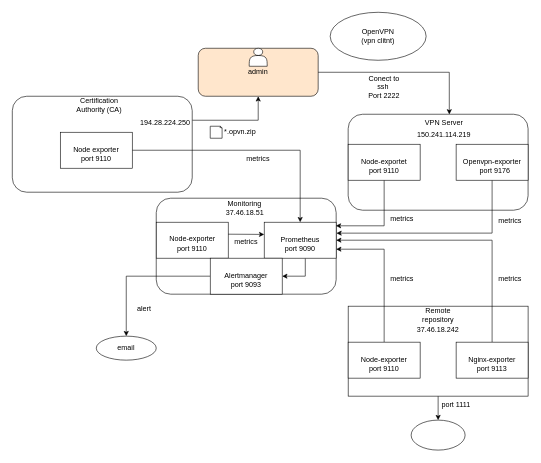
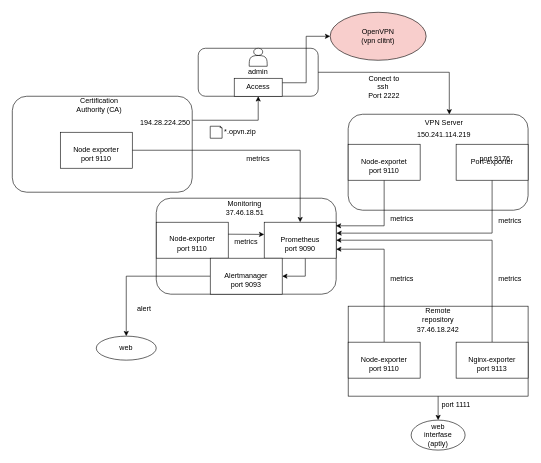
  <mxCell id="0" />
  <mxCell id="1" parent="0" />
  <mxCell id="2" value="" style="rounded=1;whiteSpace=wrap;html=1;" parent="1" vertex="1"><mxGeometry x="260" y="330" width="300" height="160" as="geometry" /></mxCell>
  <mxCell id="3" value="Monitoring" style="text;html=1;align=center;verticalAlign=middle;whiteSpace=wrap;rounded=0;" parent="1" vertex="1"><mxGeometry x="375" y="320" width="65" height="40" as="geometry" /></mxCell>
  <mxCell id="4" value="" style="rounded=0;whiteSpace=wrap;html=1;" parent="1" vertex="1"><mxGeometry x="260" y="370" width="120" height="60" as="geometry" /></mxCell>
  <mxCell id="5" style="edgeStyle=orthogonalEdgeStyle;rounded=0;orthogonalLoop=1;jettySize=auto;html=1;entryX=1;entryY=0.5;entryDx=0;entryDy=0;exitX=0.571;exitY=1.006;exitDx=0;exitDy=0;exitPerimeter=0;" parent="1" source="6" target="12" edge="1"><mxGeometry relative="1" as="geometry" /></mxCell>
  <mxCell id="6" value="" style="rounded=0;whiteSpace=wrap;html=1;" parent="1" vertex="1"><mxGeometry x="440" y="370" width="120" height="60" as="geometry" /></mxCell>
  <mxCell id="7" value="" style="endArrow=classic;html=1;rounded=0;entryX=-0.003;entryY=0.552;entryDx=0;entryDy=0;entryPerimeter=0;exitX=0.997;exitY=0.546;exitDx=0;exitDy=0;exitPerimeter=0;" parent="1" edge="1"><mxGeometry width="50" height="50" relative="1" as="geometry"><mxPoint x="380" y="390" as="sourcePoint" /><mxPoint x="440" y="390.36" as="targetPoint" /></mxGeometry></mxCell>
  <mxCell id="8" value="Prometheus" style="text;html=1;align=center;verticalAlign=middle;whiteSpace=wrap;rounded=0;" parent="1" vertex="1"><mxGeometry x="470" y="382.5" width="60" height="35" as="geometry" /></mxCell>
  <mxCell id="9" value="Node-exporter" style="text;html=1;align=center;verticalAlign=middle;whiteSpace=wrap;rounded=0;" parent="1" vertex="1"><mxGeometry x="277.5" y="382.5" width="85" height="30" as="geometry" /></mxCell>
  <mxCell id="10" value="" style="ellipse;whiteSpace=wrap;html=1;" parent="1" vertex="1"><mxGeometry x="160" y="560" width="100" height="40" as="geometry" /></mxCell>
  <mxCell id="11" style="edgeStyle=orthogonalEdgeStyle;rounded=0;orthogonalLoop=1;jettySize=auto;html=1;" parent="1" source="12" target="10" edge="1"><mxGeometry relative="1" as="geometry" /></mxCell>
  <mxCell id="12" value="" style="rounded=0;whiteSpace=wrap;html=1;" parent="1" vertex="1"><mxGeometry x="350" y="430" width="120" height="60" as="geometry" /></mxCell>
  <mxCell id="13" value="Alertmanager" style="text;html=1;align=center;verticalAlign=middle;whiteSpace=wrap;rounded=0;" parent="1" vertex="1"><mxGeometry x="380" y="445" width="60" height="30" as="geometry" /></mxCell>
- <mxCell id="14" value="email" style="text;html=1;align=center;verticalAlign=middle;whiteSpace=wrap;rounded=0;" parent="1" vertex="1"><mxGeometry x="180" y="565" width="60" height="30" as="geometry" /></mxCell>
+ <mxCell id="14" value="web" style="text;html=1;align=center;verticalAlign=middle;whiteSpace=wrap;rounded=0;" parent="1" vertex="1"><mxGeometry x="180" y="565" width="60" height="30" as="geometry" /></mxCell>
  <mxCell id="15" style="edgeStyle=orthogonalEdgeStyle;rounded=0;orthogonalLoop=1;jettySize=auto;html=1;exitX=1;exitY=0.25;exitDx=0;exitDy=0;entryX=0.5;entryY=1;entryDx=0;entryDy=0;" parent="1" source="16" target="33" edge="1"><mxGeometry relative="1" as="geometry" /></mxCell>
  <mxCell id="16" value="" style="rounded=1;whiteSpace=wrap;html=1;" parent="1" vertex="1"><mxGeometry x="20" y="160" width="300" height="160" as="geometry" /></mxCell>
  <mxCell id="17" value="Certification Authority (CA)" style="text;html=1;align=center;verticalAlign=middle;whiteSpace=wrap;rounded=0;" parent="1" vertex="1"><mxGeometry x="120" y="160" width="90" height="30" as="geometry" /></mxCell>
  <mxCell id="18" style="edgeStyle=orthogonalEdgeStyle;rounded=0;orthogonalLoop=1;jettySize=auto;html=1;exitX=1;exitY=0.5;exitDx=0;exitDy=0;entryX=0.5;entryY=0;entryDx=0;entryDy=0;" parent="1" source="19" target="6" edge="1"><mxGeometry relative="1" as="geometry" /></mxCell>
  <mxCell id="19" value="Node exporter" style="rounded=0;whiteSpace=wrap;html=1;" parent="1" vertex="1"><mxGeometry x="100" y="220" width="120" height="60" as="geometry" /></mxCell>
  <mxCell id="20" value="" style="rounded=1;whiteSpace=wrap;html=1;" parent="1" vertex="1"><mxGeometry x="580" y="190" width="300" height="160" as="geometry" /></mxCell>
  <mxCell id="21" value="VPN Server" style="text;html=1;align=center;verticalAlign=middle;whiteSpace=wrap;rounded=0;" parent="1" vertex="1"><mxGeometry x="700" y="190" width="80" height="30" as="geometry" /></mxCell>
  <mxCell id="22" style="edgeStyle=orthogonalEdgeStyle;rounded=0;orthogonalLoop=1;jettySize=auto;html=1;exitX=0.5;exitY=1;exitDx=0;exitDy=0;entryX=0.996;entryY=0.1;entryDx=0;entryDy=0;entryPerimeter=0;" parent="1" source="23" target="6" edge="1"><mxGeometry relative="1" as="geometry" /></mxCell>
  <mxCell id="23" value="Node-exportet" style="rounded=0;whiteSpace=wrap;html=1;" parent="1" vertex="1"><mxGeometry x="580" y="240" width="120" height="60" as="geometry" /></mxCell>
  <mxCell id="24" style="edgeStyle=orthogonalEdgeStyle;rounded=0;orthogonalLoop=1;jettySize=auto;html=1;exitX=0.5;exitY=1;exitDx=0;exitDy=0;entryX=1.004;entryY=0.304;entryDx=0;entryDy=0;entryPerimeter=0;" parent="1" source="25" target="6" edge="1"><mxGeometry relative="1" as="geometry" /></mxCell>
- <mxCell id="25" value="Openvpn-exporter" style="rounded=0;whiteSpace=wrap;html=1;" parent="1" vertex="1"><mxGeometry x="760" y="240" width="120" height="60" as="geometry" /></mxCell>
+ <mxCell id="25" value="Port-exporter" style="rounded=0;whiteSpace=wrap;html=1;" parent="1" vertex="1"><mxGeometry x="760" y="240" width="120" height="60" as="geometry" /></mxCell>
  <mxCell id="26" style="edgeStyle=orthogonalEdgeStyle;rounded=0;orthogonalLoop=1;jettySize=auto;html=1;exitX=0.5;exitY=1;exitDx=0;exitDy=0;entryX=0.5;entryY=0;entryDx=0;entryDy=0;" parent="1" source="27" target="47" edge="1"><mxGeometry relative="1" as="geometry" /></mxCell>
  <mxCell id="27" value="" style="rounded=1;whiteSpace=wrap;html=1;arcSize=0;" parent="1" vertex="1"><mxGeometry x="580" y="510" width="300" height="150" as="geometry" /></mxCell>
  <mxCell id="28" value="Remote repository" style="text;html=1;align=center;verticalAlign=middle;whiteSpace=wrap;rounded=0;" parent="1" vertex="1"><mxGeometry x="700" y="510" width="60" height="30" as="geometry" /></mxCell>
  <mxCell id="29" style="edgeStyle=orthogonalEdgeStyle;rounded=0;orthogonalLoop=1;jettySize=auto;html=1;exitX=0.5;exitY=0;exitDx=0;exitDy=0;entryX=1;entryY=0.75;entryDx=0;entryDy=0;" parent="1" source="30" target="6" edge="1"><mxGeometry relative="1" as="geometry" /></mxCell>
  <mxCell id="30" value="Node-exporter" style="rounded=0;whiteSpace=wrap;html=1;" parent="1" vertex="1"><mxGeometry x="580" y="570" width="120" height="60" as="geometry" /></mxCell>
  <mxCell id="31" style="edgeStyle=orthogonalEdgeStyle;rounded=0;orthogonalLoop=1;jettySize=auto;html=1;exitX=0.5;exitY=0;exitDx=0;exitDy=0;entryX=1;entryY=0.5;entryDx=0;entryDy=0;" parent="1" source="32" target="6" edge="1"><mxGeometry relative="1" as="geometry" /></mxCell>
  <mxCell id="32" value="Nginx-exporter" style="rounded=0;whiteSpace=wrap;html=1;" parent="1" vertex="1"><mxGeometry x="760" y="570" width="120" height="60" as="geometry" /></mxCell>
- <mxCell id="33" value="admin" style="rounded=1;whiteSpace=wrap;html=1;fillColor=#ffe6cc;" parent="1" vertex="1"><mxGeometry x="330" y="80" width="200" height="80" as="geometry" /></mxCell>
+ <mxCell id="33" value="admin" style="rounded=1;whiteSpace=wrap;html=1;" parent="1" vertex="1"><mxGeometry x="330" y="80" width="200" height="80" as="geometry" /></mxCell>
  <mxCell id="34" value="Conect to ssh&amp;nbsp;&lt;br&gt;Port 2222" style="text;html=1;align=center;verticalAlign=middle;whiteSpace=wrap;rounded=0;" parent="1" vertex="1"><mxGeometry x="610" y="130" width="60" height="30" as="geometry" /></mxCell>
  <mxCell id="35" value="*.opvn.zip" style="text;html=1;align=center;verticalAlign=middle;whiteSpace=wrap;rounded=0;" parent="1" vertex="1"><mxGeometry x="370" y="205" width="60" height="30" as="geometry" /></mxCell>
  <mxCell id="36" value="" style="shape=actor;whiteSpace=wrap;html=1;" parent="1" vertex="1"><mxGeometry x="415" y="80" width="30" height="30" as="geometry" /></mxCell>
  <mxCell id="37" value="" style="whiteSpace=wrap;html=1;shape=mxgraph.basic.document" parent="1" vertex="1"><mxGeometry x="350" y="210" width="20" height="20" as="geometry" /></mxCell>
- <mxCell id="38" value="OpenVPN&lt;br&gt;(vpn clitnt)" style="ellipse;whiteSpace=wrap;html=1;" parent="1" vertex="1"><mxGeometry x="550" y="20" width="160" height="80" as="geometry" /></mxCell>
+ <mxCell id="38" value="OpenVPN&lt;br&gt;(vpn clitnt)" style="ellipse;whiteSpace=wrap;html=1;fillColor=#f8cecc;" parent="1" vertex="1"><mxGeometry x="550" y="20" width="160" height="80" as="geometry" /></mxCell>
+ <mxCell id="39" style="edgeStyle=orthogonalEdgeStyle;rounded=0;orthogonalLoop=1;jettySize=auto;html=1;exitX=1;exitY=0.25;exitDx=0;exitDy=0;entryX=0;entryY=0.5;entryDx=0;entryDy=0;" parent="1" source="40" target="38" edge="1"><mxGeometry relative="1" as="geometry" /></mxCell>
+ <mxCell id="40" value="Aсcess" style="rounded=0;whiteSpace=wrap;html=1;" parent="1" vertex="1"><mxGeometry x="390" y="130" width="80" height="30" as="geometry" /></mxCell>
  <mxCell id="41" value="port 9110" style="text;html=1;align=center;verticalAlign=middle;whiteSpace=wrap;rounded=0;" parent="1" vertex="1"><mxGeometry x="130" y="250" width="60" height="30" as="geometry" /></mxCell>
  <mxCell id="42" value="port 9110" style="text;html=1;align=center;verticalAlign=middle;whiteSpace=wrap;rounded=0;" parent="1" vertex="1"><mxGeometry x="290" y="400" width="60" height="30" as="geometry" /></mxCell>
  <mxCell id="43" value="port 9110" style="text;html=1;align=center;verticalAlign=middle;whiteSpace=wrap;rounded=0;" parent="1" vertex="1"><mxGeometry x="610" y="600" width="60" height="30" as="geometry" /></mxCell>
  <mxCell id="44" value="port 9110" style="text;html=1;align=center;verticalAlign=middle;whiteSpace=wrap;rounded=0;" parent="1" vertex="1"><mxGeometry x="610" y="270" width="60" height="30" as="geometry" /></mxCell>
- <mxCell id="45" value="port 9176" style="text;html=1;align=center;verticalAlign=middle;whiteSpace=wrap;rounded=0;" parent="1" vertex="1"><mxGeometry x="795" y="270" width="60" height="30" as="geometry" /></mxCell>
+ <mxCell id="45" value="port 9176" style="text;html=1;align=center;verticalAlign=middle;whiteSpace=wrap;rounded=0;" parent="1" vertex="1"><mxGeometry x="795" y="250" width="60" height="30" as="geometry" /></mxCell>
  <mxCell id="46" value="port 9113" style="text;html=1;align=center;verticalAlign=middle;whiteSpace=wrap;rounded=0;" parent="1" vertex="1"><mxGeometry x="790" y="600" width="60" height="30" as="geometry" /></mxCell>
  <mxCell id="47" value="" style="ellipse;whiteSpace=wrap;html=1;" parent="1" vertex="1"><mxGeometry x="685" y="700" width="90" height="50" as="geometry" /></mxCell>
+ <mxCell id="48" value="web interfase&lt;br&gt;(aptly)" style="text;html=1;align=center;verticalAlign=middle;whiteSpace=wrap;rounded=0;" parent="1" vertex="1"><mxGeometry x="700" y="710" width="60" height="30" as="geometry" /></mxCell>
  <mxCell id="49" value="port 1111" style="text;html=1;align=center;verticalAlign=middle;whiteSpace=wrap;rounded=0;" parent="1" vertex="1"><mxGeometry x="730" y="660" width="60" height="30" as="geometry" /></mxCell>
  <mxCell id="50" value="port 9093" style="text;html=1;align=center;verticalAlign=middle;whiteSpace=wrap;rounded=0;" parent="1" vertex="1"><mxGeometry x="380" y="460" width="60" height="30" as="geometry" /></mxCell>
  <mxCell id="51" value="port 9090" style="text;html=1;align=center;verticalAlign=middle;whiteSpace=wrap;rounded=0;" parent="1" vertex="1"><mxGeometry x="470" y="400" width="60" height="30" as="geometry" /></mxCell>
  <mxCell id="52" value="194.28.224.250" style="text;html=1;align=center;verticalAlign=middle;whiteSpace=wrap;rounded=0;" parent="1" vertex="1"><mxGeometry x="245" y="190" width="60" height="30" as="geometry" /></mxCell>
  <mxCell id="53" value="150.241.114.219" style="text;html=1;align=center;verticalAlign=middle;whiteSpace=wrap;rounded=0;" parent="1" vertex="1"><mxGeometry x="710" y="210" width="60" height="30" as="geometry" /></mxCell>
  <mxCell id="54" value="37.46.18.51" style="text;html=1;align=center;verticalAlign=middle;whiteSpace=wrap;rounded=0;" parent="1" vertex="1"><mxGeometry x="377.5" y="340" width="60" height="30" as="geometry" /></mxCell>
  <mxCell id="55" value="37.46.18.242" style="text;html=1;align=center;verticalAlign=middle;whiteSpace=wrap;rounded=0;" parent="1" vertex="1"><mxGeometry x="700" y="535" width="60" height="30" as="geometry" /></mxCell>
  <mxCell id="56" style="edgeStyle=orthogonalEdgeStyle;rounded=0;orthogonalLoop=1;jettySize=auto;html=1;exitX=1;exitY=0.5;exitDx=0;exitDy=0;entryX=0.608;entryY=0.01;entryDx=0;entryDy=0;entryPerimeter=0;" parent="1" source="33" target="21" edge="1"><mxGeometry relative="1" as="geometry" /></mxCell>
  <mxCell id="57" value="metrics" style="text;html=1;align=center;verticalAlign=middle;whiteSpace=wrap;rounded=0;" parent="1" vertex="1"><mxGeometry x="640" y="450" width="60" height="30" as="geometry" /></mxCell>
  <mxCell id="58" value="metrics" style="text;html=1;align=center;verticalAlign=middle;whiteSpace=wrap;rounded=0;" parent="1" vertex="1"><mxGeometry x="820" y="450" width="60" height="30" as="geometry" /></mxCell>
  <mxCell id="59" value="metrics" style="text;html=1;align=center;verticalAlign=middle;whiteSpace=wrap;rounded=0;" parent="1" vertex="1"><mxGeometry x="640" y="350" width="60" height="30" as="geometry" /></mxCell>
  <mxCell id="60" value="metrics" style="text;html=1;align=center;verticalAlign=middle;whiteSpace=wrap;rounded=0;" parent="1" vertex="1"><mxGeometry x="820" y="352.5" width="60" height="30" as="geometry" /></mxCell>
  <mxCell id="61" value="metrics" style="text;html=1;align=center;verticalAlign=middle;whiteSpace=wrap;rounded=0;" parent="1" vertex="1"><mxGeometry x="400" y="250" width="60" height="30" as="geometry" /></mxCell>
  <mxCell id="62" value="metrics" style="text;html=1;align=center;verticalAlign=middle;whiteSpace=wrap;rounded=0;" parent="1" vertex="1"><mxGeometry x="380" y="387.5" width="60" height="30" as="geometry" /></mxCell>
  <mxCell id="63" value="alert" style="text;html=1;align=center;verticalAlign=middle;whiteSpace=wrap;rounded=0;" parent="1" vertex="1"><mxGeometry x="210" y="500" width="60" height="30" as="geometry" /></mxCell>
